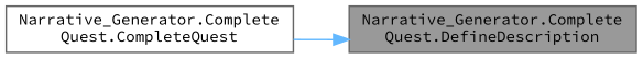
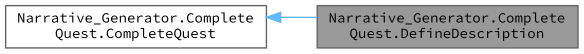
  digraph {
    rankdir=RL
    fontname="Source Code Pro"
    node [fontname="Source Code Pro" fontsize=10 shape=box style=filled]
    n1 [color=gray40 fillcolor=grey60 fontcolor=black height=0.2 label="Narrative_Generator.Complete\lQuest.DefineDescription" width=0.4]
    n2 [color=grey40 fillcolor=white height=0.2 label="Narrative_Generator.Complete\lQuest.CompleteQuest" width=0.4]
-   n1 -> n2 [color=steelblue1 dir=back fontname="Source Code Pro" fontsize=10 labelfontname=Helvetica labelfontsize=10 style=solid]
+   n2 -> n1 [color=steelblue1 dir=back fontname="Source Code Pro" fontsize=10 labelfontname=Helvetica labelfontsize=10 style=solid]
  }
